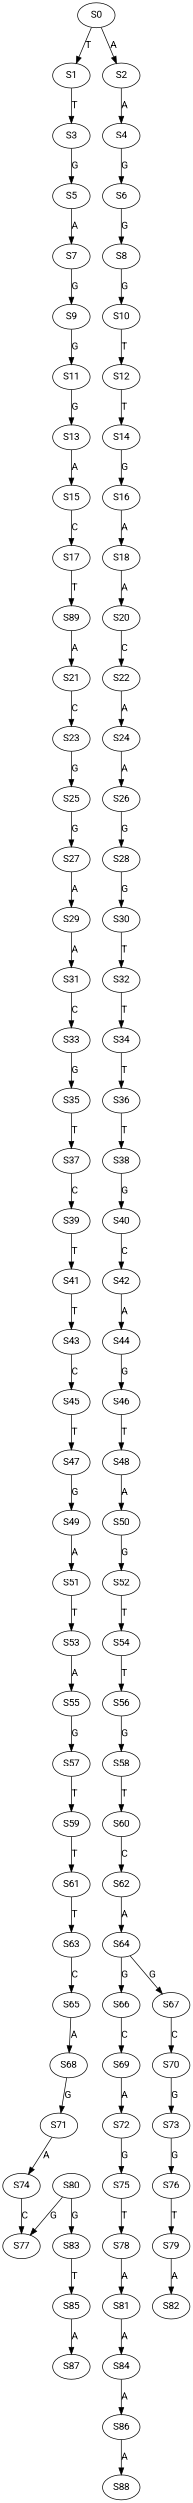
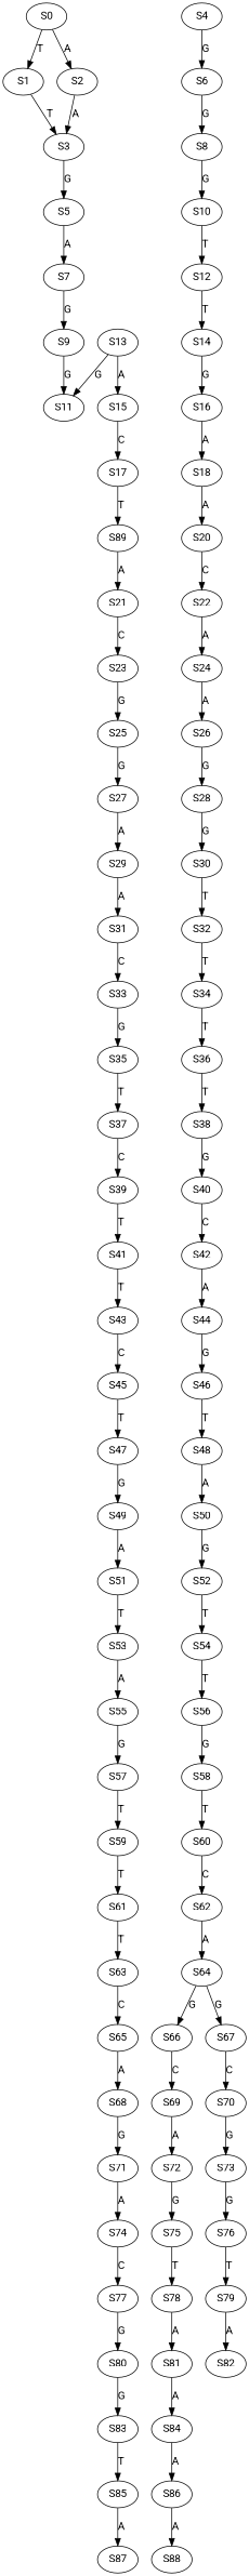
  strict digraph {
    fontname=Roboto
    node [fontname=Roboto]
    edge [fontname=Roboto]
    S0
    S1
    S2
    S3
    S4
    S5
    S6
    S7
    S8
    S9
    S10
    S11
    S12
    S13
    S14
    S15
    S16
    S17
    S18
    n20 [label=S89]
    S20
    S21
    S22
    S23
    S24
    S25
    S26
    S27
    S28
    S29
    S30
    S31
    S32
    S33
    S34
    S35
    S36
    S37
    S38
    S39
    S40
    S41
    S42
    S43
    S44
    S45
    S46
    S47
    S48
    S49
    S50
    S51
    S52
    S53
    S54
    S55
    S56
    S57
    S58
    S59
    S60
    S61
    S62
    S63
    S64
    S65
    S66
    S67
    S68
    S69
    S70
    S71
    S72
    S73
    S74
    S75
    S76
    S77
    S78
    S79
    S80
    S81
    S82
    S83
    S84
    S85
    S86
    S87
    S88
    S0 -> S1 [label=T]
    S0 -> S2 [label=A]
    S1 -> S3 [label=T]
-   S2 -> S4 [label=A]
+   S2 -> S3 [label=A]
    S3 -> S5 [label=G]
    S4 -> S6 [label=G]
    S5 -> S7 [label=A]
    S6 -> S8 [label=G]
    S7 -> S9 [label=G]
    S8 -> S10 [label=G]
    S9 -> S11 [label=G]
    S10 -> S12 [label=T]
-   S11 -> S13 [label=G]
+   S13 -> S11 [label=G]
    S12 -> S14 [label=T]
    S13 -> S15 [label=A]
    S14 -> S16 [label=G]
    S15 -> S17 [label=C]
    S16 -> S18 [label=A]
    S17 -> n20 [label=T]
    S18 -> S20 [label=A]
    n20 -> S21 [label=A]
    S20 -> S22 [label=C]
    S21 -> S23 [label=C]
    S22 -> S24 [label=A]
    S23 -> S25 [label=G]
    S24 -> S26 [label=A]
    S25 -> S27 [label=G]
    S26 -> S28 [label=G]
    S27 -> S29 [label=A]
    S28 -> S30 [label=G]
    S29 -> S31 [label=A]
    S30 -> S32 [label=T]
    S31 -> S33 [label=C]
    S32 -> S34 [label=T]
    S33 -> S35 [label=G]
    S34 -> S36 [label=T]
    S35 -> S37 [label=T]
    S36 -> S38 [label=T]
    S37 -> S39 [label=C]
    S38 -> S40 [label=G]
    S39 -> S41 [label=T]
    S40 -> S42 [label=C]
    S41 -> S43 [label=T]
    S42 -> S44 [label=A]
    S43 -> S45 [label=C]
    S44 -> S46 [label=G]
    S45 -> S47 [label=T]
    S46 -> S48 [label=T]
    S47 -> S49 [label=G]
    S48 -> S50 [label=A]
    S49 -> S51 [label=A]
    S50 -> S52 [label=G]
    S51 -> S53 [label=T]
    S52 -> S54 [label=T]
    S53 -> S55 [label=A]
    S54 -> S56 [label=T]
    S55 -> S57 [label=G]
    S56 -> S58 [label=G]
    S57 -> S59 [label=T]
    S58 -> S60 [label=T]
    S59 -> S61 [label=T]
    S60 -> S62 [label=C]
    S61 -> S63 [label=T]
    S62 -> S64 [label=A]
    S63 -> S65 [label=C]
    S64 -> S66 [label=G]
    S64 -> S67 [label=G]
    S65 -> S68 [label=A]
    S66 -> S69 [label=C]
    S67 -> S70 [label=C]
    S68 -> S71 [label=G]
    S69 -> S72 [label=A]
    S70 -> S73 [label=G]
    S71 -> S74 [label=A]
    S72 -> S75 [label=G]
    S73 -> S76 [label=G]
    S74 -> S77 [label=C]
    S75 -> S78 [label=T]
    S76 -> S79 [label=T]
-   S80 -> S77 [label=G]
+   S77 -> S80 [label=G]
    S78 -> S81 [label=A]
    S79 -> S82 [label=A]
    S80 -> S83 [label=G]
    S81 -> S84 [label=A]
    S83 -> S85 [label=T]
    S84 -> S86 [label=A]
    S85 -> S87 [label=A]
    S86 -> S88 [label=A]
  }
